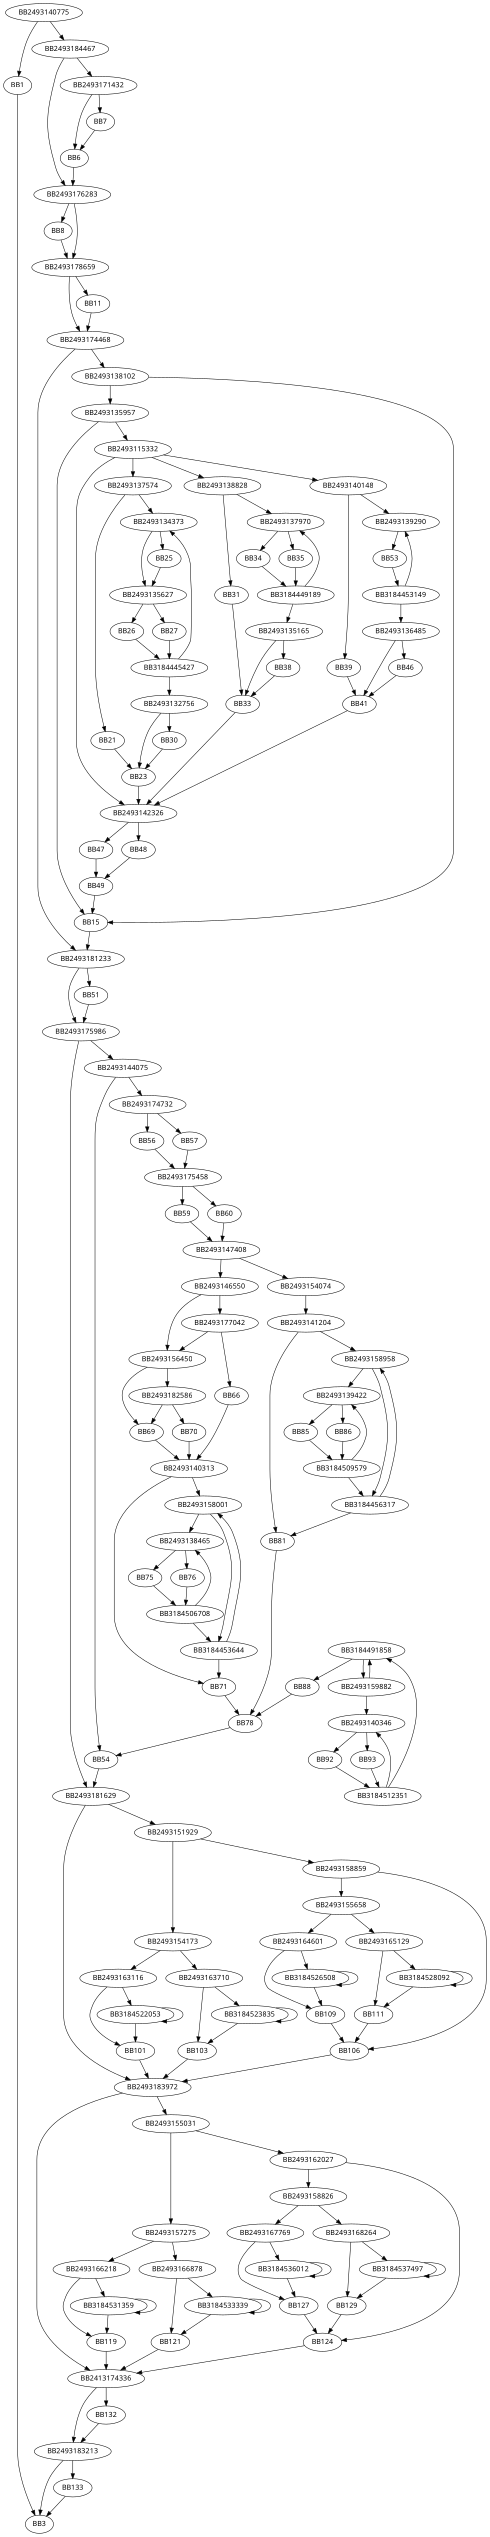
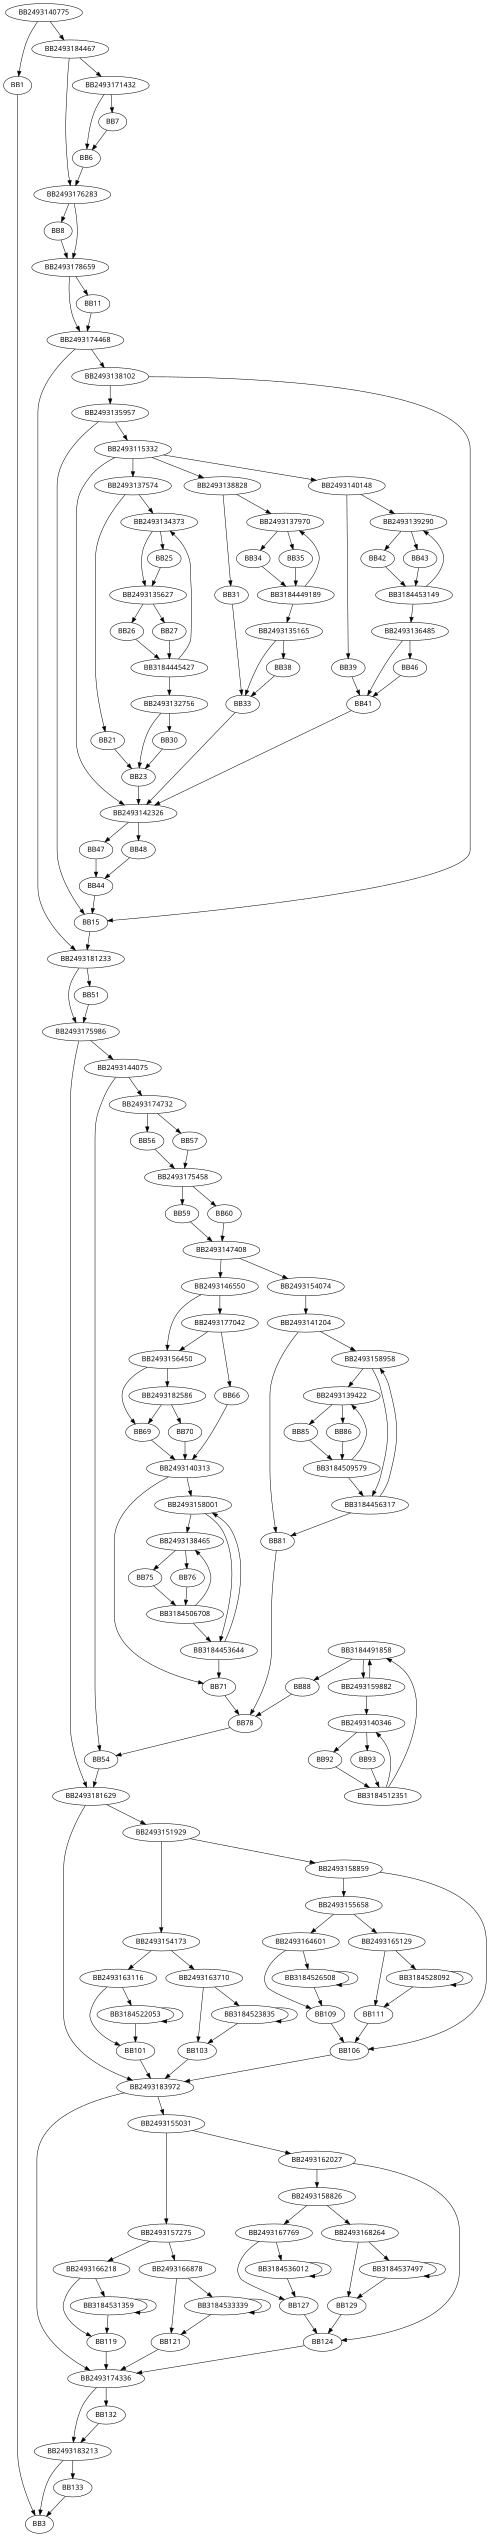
  digraph {
    fontname="Noto Sans"
    node [fontname="Noto Sans"]
    edge [fontname="Noto Sans"]
    BB2493140775
    BB1
    BB2493184467
    BB3
    BB2493176283
    BB2493171432
    BB8
    BB2493178659
    BB6
    BB7
    BB2493174468
    BB11
    BB2493181233
    BB2493138102
    BB2493175986
    BB51
    BB2493135957
    BB15
    BB2493181629
    BB2493144075
    BB2493115332
    BB2493142326
    BB2493137574
    BB2493138828
    BB2493140148
    BB47
    BB48
    BB21
    BB2493134373
    BB31
    BB2493137970
    BB39
    BB2493139290
-   BB49
+   BB49 [label=BB44]
    BB23
    BB2493135627
    BB25
    BB33
    BB34
    BB35
    BB41
-   BB43 [label=BB53]
+   BB42
+   BB43
    BB26
    BB27
    BB3184445427
    BB2493132756
    BB30
    BB3184449189
    BB2493135165
    BB38
    BB3184453149
    BB2493136485
    BB46
    BB2493183972
    BB2493151929
    BB54
    BB2493174732
-   BB2493174336 [label=BB2413174336]
+   BB2493174336
    BB2493155031
    BB2493154173
    BB2493158859
    BB56
    BB57
    BB2493175458
    BB59
    BB60
    BB2493147408
    BB2493146550
    BB2493154074
    BB2493177042
    BB2493156450
    BB2493141204
    BB66
    BB2493182586
    BB69
    BB81
    BB2493158958
    BB2493140313
    BB70
    BB71
    BB2493158001
    BB78
    BB2493138465
    BB3184453644
    BB75
    BB76
    BB3184506708
    BB2493139422
    BB3184456317
    BB88
    BB2493159882
    BB2493140346
    BB3184491858
    BB85
    BB86
    BB3184509579
    BB92
    BB93
    BB3184512351
    BB2493183213
    BB132
    BB2493157275
    BB2493162027
    BB2493163116
    BB2493163710
    BB2493155658
    BB106
    BB101
    BB3184522053
    BB103
    BB3184523835
    BB2493164601
    BB2493165129
    BB109
    BB3184526508
    BB111
    BB3184528092
    BB133
    BB2493166218
    BB2493166878
    BB2493158826
    BB124
    BB119
    BB3184531359
    BB121
    BB3184533339
    BB2493167769
    BB2493168264
    BB127
    BB3184536012
    BB129
    BB3184537497
    BB2493140775 -> BB1
    BB2493140775 -> BB2493184467
    BB1 -> BB3
    BB2493184467 -> BB2493176283
    BB2493184467 -> BB2493171432
    BB2493176283 -> BB8
    BB2493176283 -> BB2493178659
    BB2493171432 -> BB6
    BB2493171432 -> BB7
    BB8 -> BB2493178659
    BB2493178659 -> BB2493174468
    BB2493178659 -> BB11
    BB6 -> BB2493176283
    BB7 -> BB6
    BB2493174468 -> BB2493181233
    BB2493174468 -> BB2493138102
    BB11 -> BB2493174468
    BB2493181233 -> BB2493175986
    BB2493181233 -> BB51
    BB2493138102 -> BB2493135957
    BB2493138102 -> BB15
    BB2493175986 -> BB2493181629
    BB2493175986 -> BB2493144075
    BB51 -> BB2493175986
    BB2493135957 -> BB15
    BB2493135957 -> BB2493115332
    BB15 -> BB2493181233
    BB2493181629 -> BB2493183972
    BB2493181629 -> BB2493151929
    BB2493144075 -> BB54
    BB2493144075 -> BB2493174732
    BB2493115332 -> BB2493142326
    BB2493115332 -> BB2493137574
    BB2493115332 -> BB2493138828
    BB2493115332 -> BB2493140148
    BB2493142326 -> BB47
    BB2493142326 -> BB48
    BB2493137574 -> BB21
    BB2493137574 -> BB2493134373
    BB2493138828 -> BB31
    BB2493138828 -> BB2493137970
    BB2493140148 -> BB39
    BB2493140148 -> BB2493139290
    BB47 -> BB49
    BB48 -> BB49
    BB21 -> BB23
    BB2493134373 -> BB2493135627
    BB2493134373 -> BB25
    BB31 -> BB33
    BB2493137970 -> BB34
    BB2493137970 -> BB35
    BB39 -> BB41
+   BB2493139290 -> BB42
    BB2493139290 -> BB43
    BB49 -> BB15
    BB23 -> BB2493142326
    BB2493135627 -> BB26
    BB2493135627 -> BB27
    BB25 -> BB2493135627
    BB33 -> BB2493142326
    BB34 -> BB3184449189
    BB35 -> BB3184449189
    BB41 -> BB2493142326
+   BB42 -> BB3184453149
    BB43 -> BB3184453149
    BB26 -> BB3184445427
    BB27 -> BB3184445427
    BB3184445427 -> BB2493134373
    BB3184445427 -> BB2493132756
    BB2493132756 -> BB23
    BB2493132756 -> BB30
    BB30 -> BB23
    BB3184449189 -> BB2493137970
    BB3184449189 -> BB2493135165
    BB2493135165 -> BB33
    BB2493135165 -> BB38
    BB38 -> BB33
    BB3184453149 -> BB2493139290
    BB3184453149 -> BB2493136485
    BB2493136485 -> BB41
    BB2493136485 -> BB46
    BB46 -> BB41
    BB2493183972 -> BB2493174336
    BB2493183972 -> BB2493155031
    BB2493151929 -> BB2493154173
    BB2493151929 -> BB2493158859
    BB54 -> BB2493181629
    BB2493174732 -> BB56
    BB2493174732 -> BB57
    BB2493174336 -> BB2493183213
    BB2493174336 -> BB132
    BB2493155031 -> BB2493157275
    BB2493155031 -> BB2493162027
    BB2493154173 -> BB2493163116
    BB2493154173 -> BB2493163710
    BB2493158859 -> BB2493155658
    BB2493158859 -> BB106
    BB56 -> BB2493175458
    BB57 -> BB2493175458
    BB2493175458 -> BB59
    BB2493175458 -> BB60
    BB59 -> BB2493147408
    BB60 -> BB2493147408
    BB2493147408 -> BB2493146550
    BB2493147408 -> BB2493154074
    BB2493146550 -> BB2493177042
    BB2493146550 -> BB2493156450
    BB2493154074 -> BB2493141204
    BB2493177042 -> BB2493156450
    BB2493177042 -> BB66
    BB2493156450 -> BB2493182586
    BB2493156450 -> BB69
    BB2493141204 -> BB81
    BB2493141204 -> BB2493158958
    BB66 -> BB2493140313
    BB2493182586 -> BB69
    BB2493182586 -> BB70
    BB69 -> BB2493140313
    BB81 -> BB78
    BB2493158958 -> BB2493139422
    BB2493158958 -> BB3184456317
    BB2493140313 -> BB71
    BB2493140313 -> BB2493158001
    BB70 -> BB2493140313
    BB71 -> BB78
    BB2493158001 -> BB2493138465
    BB2493158001 -> BB3184453644
    BB78 -> BB54
    BB2493138465 -> BB75
    BB2493138465 -> BB76
    BB3184453644 -> BB71
    BB3184453644 -> BB2493158001
    BB75 -> BB3184506708
    BB76 -> BB3184506708
    BB3184506708 -> BB2493138465
    BB3184506708 -> BB3184453644
    BB2493139422 -> BB85
    BB2493139422 -> BB86
    BB3184456317 -> BB81
    BB3184456317 -> BB2493158958
    BB88 -> BB78
    BB2493159882 -> BB2493140346
    BB2493159882 -> BB3184491858
    BB2493140346 -> BB92
    BB2493140346 -> BB93
    BB3184491858 -> BB88
    BB3184491858 -> BB2493159882
    BB85 -> BB3184509579
    BB86 -> BB3184509579
    BB3184509579 -> BB2493139422
    BB3184509579 -> BB3184456317
    BB92 -> BB3184512351
    BB93 -> BB3184512351
    BB3184512351 -> BB2493140346
    BB3184512351 -> BB3184491858
    BB2493183213 -> BB3
    BB2493183213 -> BB133
    BB132 -> BB2493183213
    BB2493157275 -> BB2493166218
    BB2493157275 -> BB2493166878
    BB2493162027 -> BB2493158826
    BB2493162027 -> BB124
    BB2493163116 -> BB101
    BB2493163116 -> BB3184522053
    BB2493163710 -> BB103
    BB2493163710 -> BB3184523835
    BB2493155658 -> BB2493164601
    BB2493155658 -> BB2493165129
    BB106 -> BB2493183972
    BB101 -> BB2493183972
    BB3184522053 -> BB101
    BB3184522053 -> BB3184522053
    BB103 -> BB2493183972
    BB3184523835 -> BB103
    BB3184523835 -> BB3184523835
    BB2493164601 -> BB109
    BB2493164601 -> BB3184526508
    BB2493165129 -> BB111
    BB2493165129 -> BB3184528092
    BB109 -> BB106
    BB3184526508 -> BB109
    BB3184526508 -> BB3184526508
    BB111 -> BB106
    BB3184528092 -> BB111
    BB3184528092 -> BB3184528092
    BB133 -> BB3
    BB2493166218 -> BB119
    BB2493166218 -> BB3184531359
    BB2493166878 -> BB121
    BB2493166878 -> BB3184533339
    BB2493158826 -> BB2493167769
    BB2493158826 -> BB2493168264
    BB124 -> BB2493174336
    BB119 -> BB2493174336
    BB3184531359 -> BB119
    BB3184531359 -> BB3184531359
    BB121 -> BB2493174336
    BB3184533339 -> BB121
    BB3184533339 -> BB3184533339
    BB2493167769 -> BB127
    BB2493167769 -> BB3184536012
    BB2493168264 -> BB129
    BB2493168264 -> BB3184537497
    BB127 -> BB124
    BB3184536012 -> BB127
    BB3184536012 -> BB3184536012
    BB129 -> BB124
    BB3184537497 -> BB129
    BB3184537497 -> BB3184537497
  }
